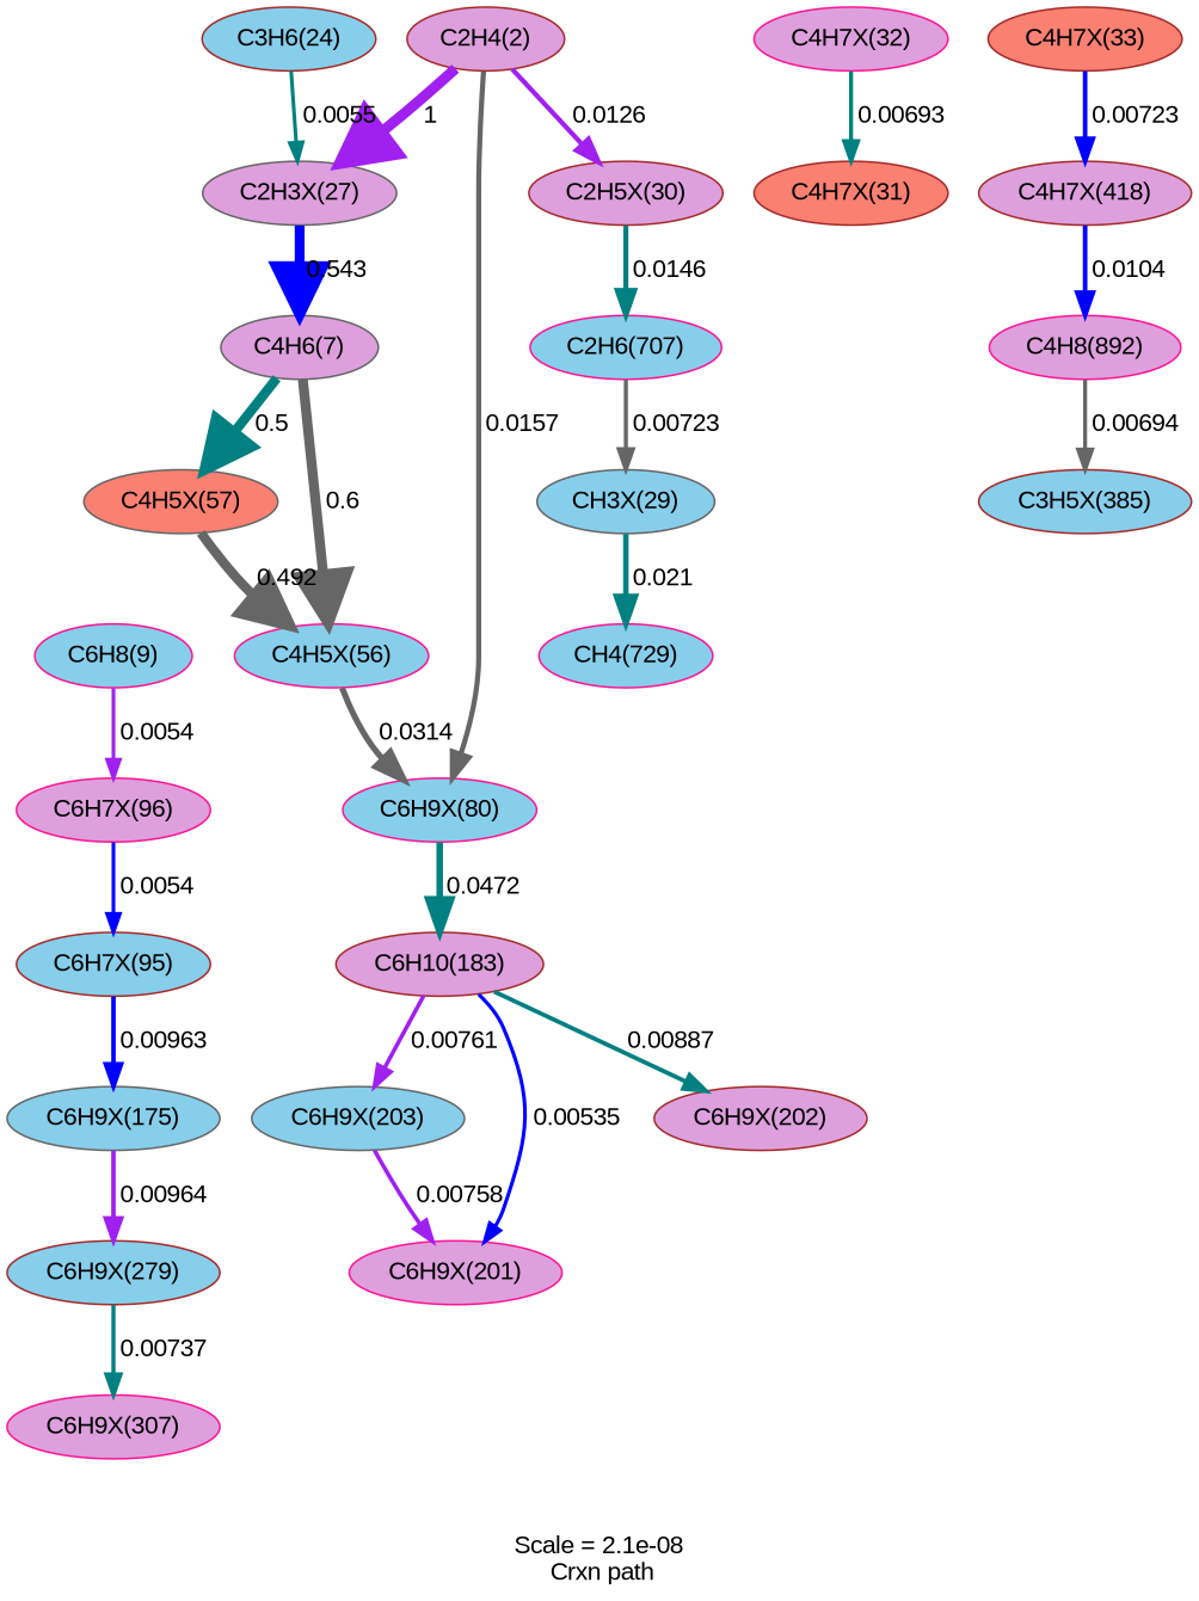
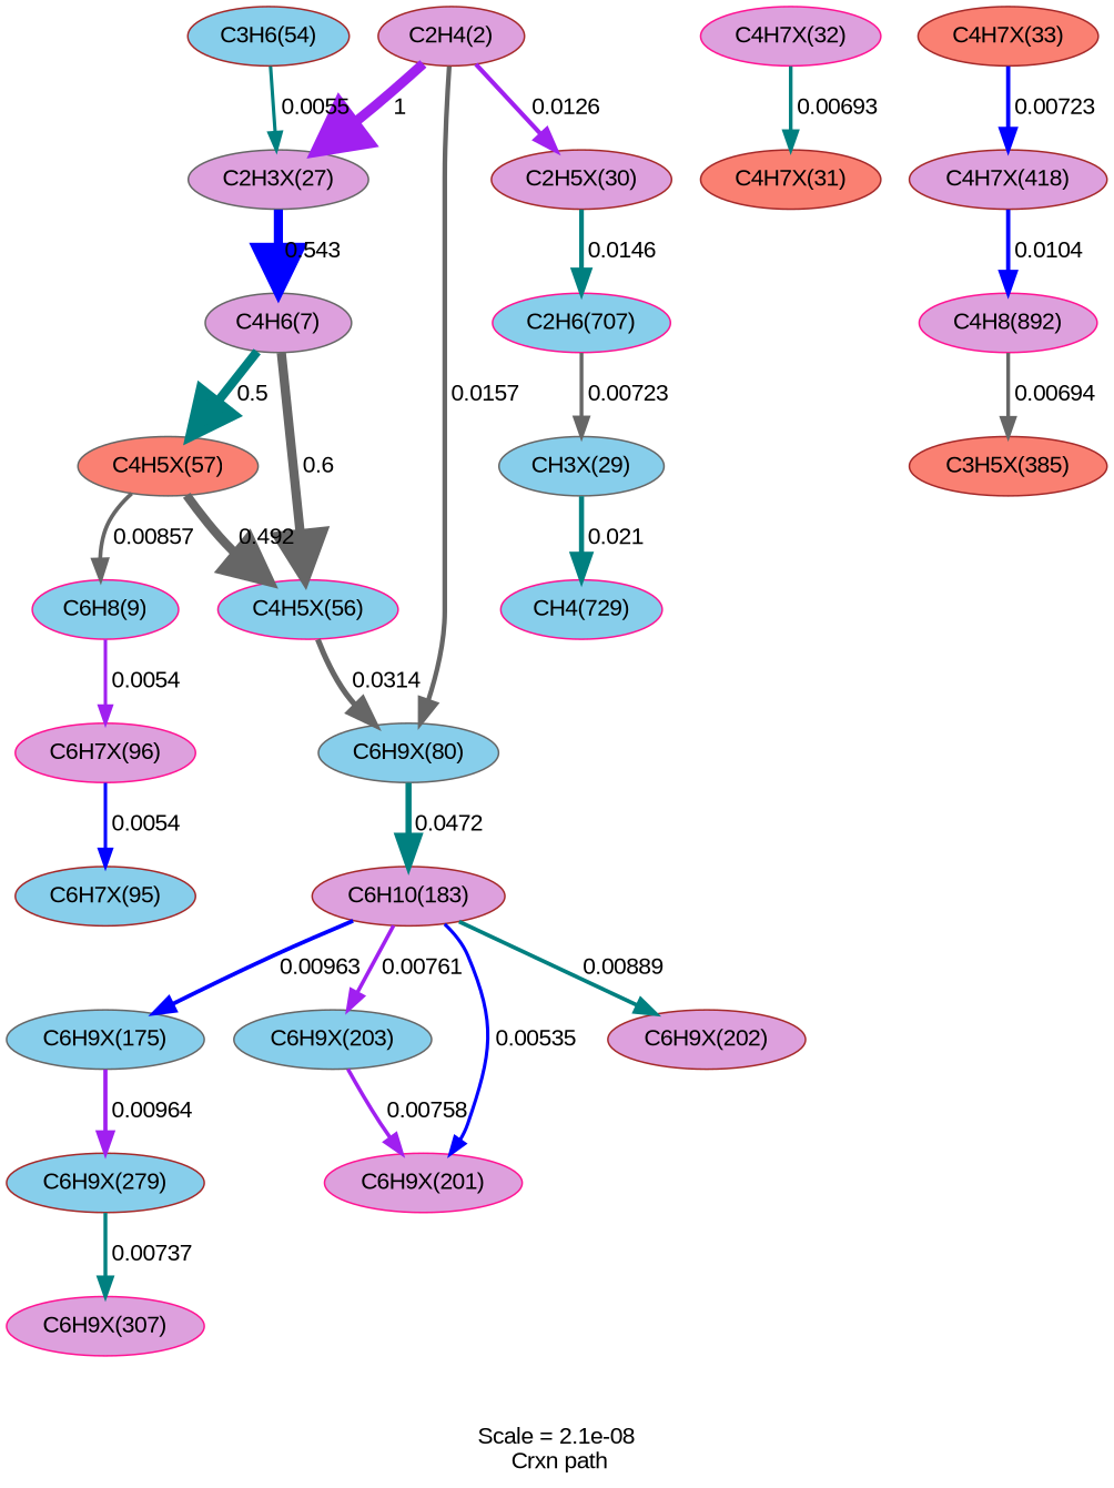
  digraph {
    fontname="Liberation Sans"
    label="Scale = 2.1e-08\l Crxn path"
    node [color=brown fillcolor=plum fontname="Liberation Sans" style=filled]
    edge [arrowsize=1.03 color=teal fontname="Liberation Sans" style="setlinewidth(2.06)"]
    n1 [label="C2H4(2)"]
    n2 [color=gray40 label="C2H3X(27)"]
-   n3 [color=deeppink fillcolor=skyblue label="C6H9X(80)"]
+   n3 [color=gray40 fillcolor=skyblue label="C6H9X(80)"]
    n4 [label="C2H5X(30)"]
    n5 [color=gray40 label="C4H6(7)"]
    n6 [label="C6H10(183)"]
    n7 [color=deeppink fillcolor=skyblue label="C2H6(707)"]
    n8 [color=gray40 fillcolor=salmon label="C4H5X(57)"]
    n9 [color=deeppink fillcolor=skyblue label="C4H5X(56)"]
    n10 [color=gray40 fillcolor=skyblue label="C6H9X(175)"]
    n11 [color=gray40 fillcolor=skyblue label="C6H9X(203)"]
    n12 [color=deeppink label="C6H9X(201)"]
    n13 [label="C6H9X(202)"]
    n14 [color=gray40 fillcolor=skyblue label="CH3X(29)"]
    n15 [color=deeppink fillcolor=skyblue label="C6H8(9)"]
-   n16 [fillcolor=skyblue label="C3H6(24)"]
+   n16 [fillcolor=skyblue label="C3H6(54)"]
    n17 [color=deeppink label="C6H7X(96)"]
    n18 [fillcolor=skyblue label="C6H7X(95)"]
    n19 [fillcolor=skyblue label="C6H9X(279)"]
    n20 [color=deeppink label="C6H9X(307)"]
    n21 [color=deeppink fillcolor=skyblue label="CH4(729)"]
    n22 [fillcolor=salmon label="C4H7X(31)"]
    n23 [fillcolor=salmon label="C4H7X(33)"]
    n24 [label="C4H7X(418)"]
    n25 [color=deeppink label="C4H8(892)"]
-   n26 [fillcolor=skyblue label="C3H5X(385)"]
+   n26 [fillcolor=salmon label="C3H5X(385)"]
    n27 [color=deeppink label="C4H7X(32)"]
    n1 -> n2 [arrowsize=3 color=purple label=" 1" style="setlinewidth(6)"]
    n1 -> n3 [arrowsize=1.43 color=gray40 label=" 0.0157" style="setlinewidth(2.86)"]
    n1 -> n4 [arrowsize=1.35 color=purple label=" 0.0126" style="setlinewidth(2.7)"]
    n2 -> n5 [arrowsize=2.77 color=blue label=" 0.543" style="setlinewidth(5.54)"]
    n3 -> n6 [arrowsize=1.85 label=" 0.0472" style="setlinewidth(3.69)"]
    n4 -> n7 [arrowsize=1.4 label=" 0.0146" style="setlinewidth(2.81)"]
    n5 -> n8 [arrowsize=2.74 label=" 0.5" style="setlinewidth(5.48)"]
    n5 -> n9 [arrowsize=2.81 color=gray40 label=" 0.6" style="setlinewidth(5.61)"]
-   n18 -> n10 [arrowsize=1.25 color=blue label=" 0.00963" style="setlinewidth(2.49)"]
+   n6 -> n10 [arrowsize=1.25 color=blue label=" 0.00963" style="setlinewidth(2.49)"]
    n6 -> n11 [arrowsize=1.16 color=purple label=" 0.00761" style="setlinewidth(2.32)"]
    n6 -> n12 [color=blue label=" 0.00535" style="setlinewidth(2.05)"]
-   n6 -> n13 [arrowsize=1.22 label=" 0.00887" style="setlinewidth(2.43)"]
+   n6 -> n13 [arrowsize=1.22 label=" 0.00889" style="setlinewidth(2.43)"]
    n7 -> n14 [arrowsize=1.14 color=gray40 label=" 0.00723" style="setlinewidth(2.28)"]
    n8 -> n9 [arrowsize=2.73 color=gray40 label=" 0.492" style="setlinewidth(5.46)"]
+   n8 -> n15 [arrowsize=1.2 color=gray40 label=" 0.00857" style="setlinewidth(2.41)"]
    n9 -> n3 [arrowsize=1.69 color=gray40 label=" 0.0314" style="setlinewidth(3.39)"]
    n10 -> n19 [arrowsize=1.25 color=purple label=" 0.00964" style="setlinewidth(2.5)"]
    n11 -> n12 [arrowsize=1.16 color=purple label=" 0.00758" style="setlinewidth(2.31)"]
    n14 -> n21 [arrowsize=1.54 label=" 0.021" style="setlinewidth(3.08)"]
    n15 -> n17 [color=purple label=" 0.0054"]
    n16 -> n2 [arrowsize=1.04 label=" 0.0055" style="setlinewidth(2.07)"]
    n17 -> n18 [color=blue label=" 0.0054"]
    n19 -> n20 [arrowsize=1.15 label=" 0.00737" style="setlinewidth(2.29)"]
    n23 -> n24 [arrowsize=1.26 color=blue label=" 0.00723" style="setlinewidth(2.53)"]
    n24 -> n25 [arrowsize=1.28 color=blue label=" 0.0104" style="setlinewidth(2.55)"]
    n25 -> n26 [arrowsize=1.12 color=gray40 label=" 0.00694" style="setlinewidth(2.25)"]
    n27 -> n22 [arrowsize=1.12 label=" 0.00693" style="setlinewidth(2.25)"]
  }
